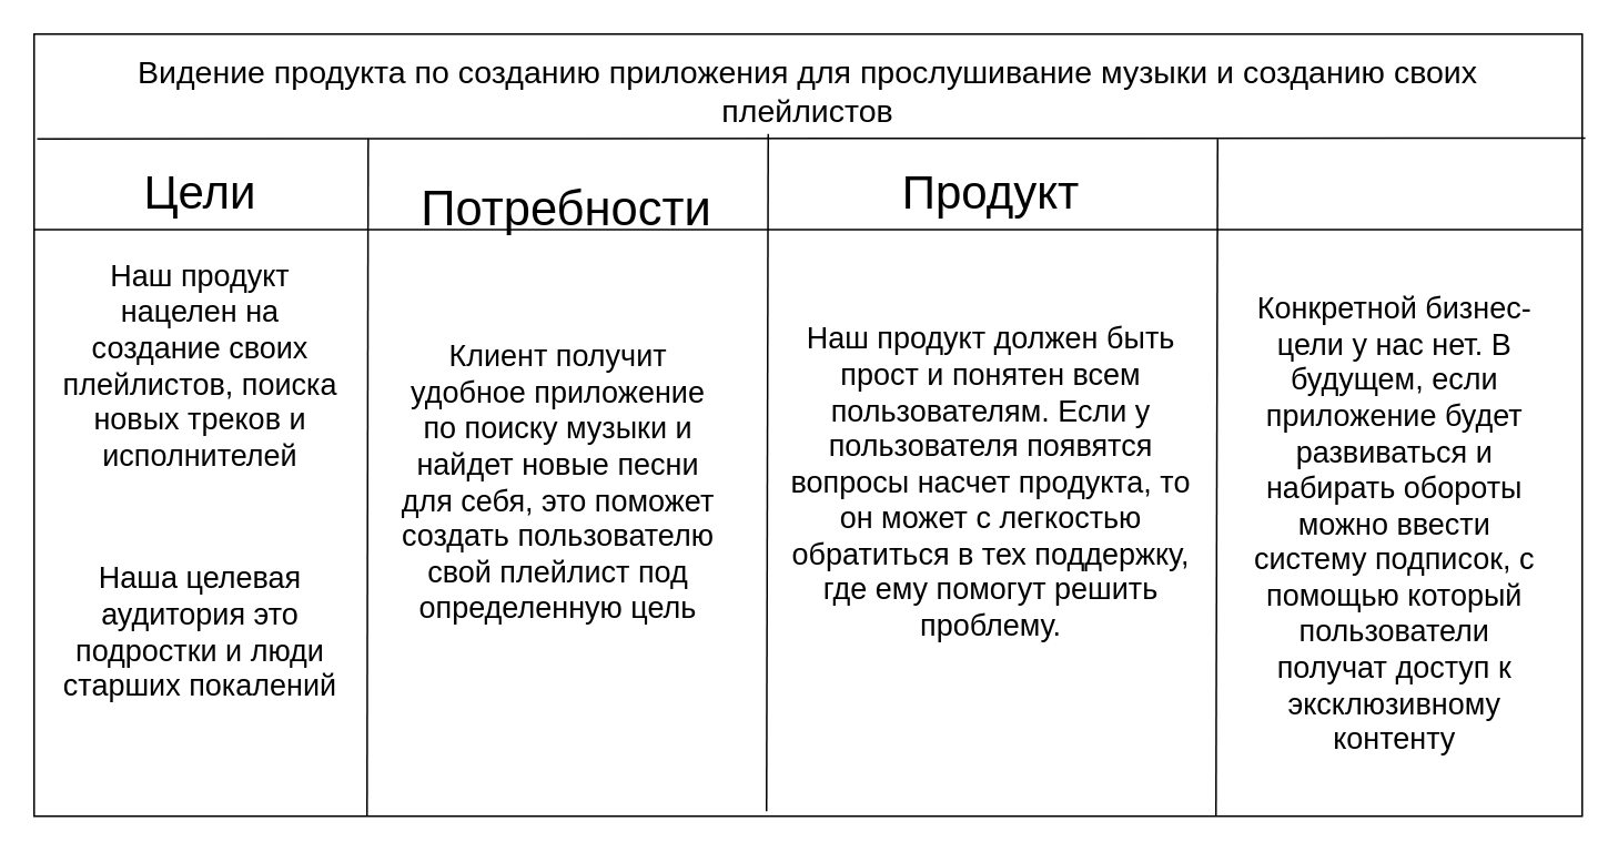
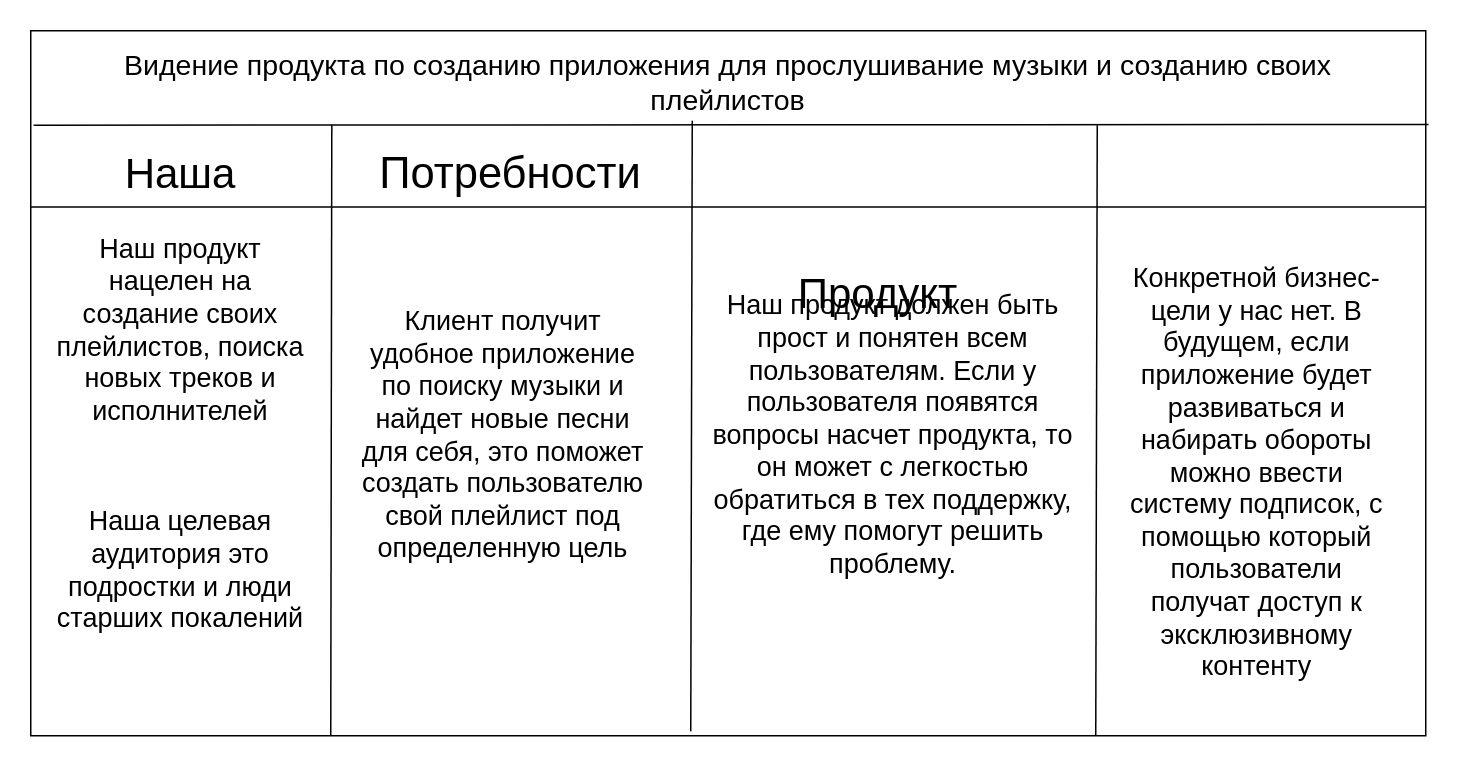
  <mxCell id="0" />
  <mxCell id="1" parent="0" />
  <mxCell id="2" value="" style="rounded=0;whiteSpace=wrap;html=1;" vertex="1" parent="1"><mxGeometry x="20" y="20" width="930" height="470" as="geometry" /></mxCell>
  <mxCell id="3" value="" style="endArrow=none;html=1;rounded=0;exitX=0.002;exitY=0.134;exitDx=0;exitDy=0;exitPerimeter=0;entryX=1.002;entryY=0.133;entryDx=0;entryDy=0;entryPerimeter=0;" edge="1" parent="1" source="2" target="2"><mxGeometry width="50" height="50" relative="1" as="geometry"><mxPoint x="400" y="200" as="sourcePoint" /><mxPoint x="450" y="150" as="targetPoint" /></mxGeometry></mxCell>
  <mxCell id="4" value="&lt;font style=&quot;font-size: 19px;&quot;&gt;Видение продукта по созданию приложения для прослушивание музыки и созданию своих плейлистов&lt;/font&gt;" style="text;html=1;strokeColor=none;fillColor=none;align=center;verticalAlign=middle;whiteSpace=wrap;rounded=0;" vertex="1" parent="1"><mxGeometry x="40" y="30" width="890" height="50" as="geometry" /></mxCell>
  <mxCell id="5" value="" style="endArrow=none;html=1;rounded=0;exitX=0.157;exitY=1.036;exitDx=0;exitDy=0;exitPerimeter=0;entryX=0.171;entryY=0.998;entryDx=0;entryDy=0;entryPerimeter=0;" edge="1" parent="1"><mxGeometry width="50" height="50" relative="1" as="geometry"><mxPoint x="220.7" y="82.74" as="sourcePoint" /><mxPoint x="220" y="490" as="targetPoint" /></mxGeometry></mxCell>
  <mxCell id="6" value="" style="endArrow=none;html=1;rounded=0;exitX=0.157;exitY=1.036;exitDx=0;exitDy=0;exitPerimeter=0;entryX=0.171;entryY=0.998;entryDx=0;entryDy=0;entryPerimeter=0;" edge="1" parent="1"><mxGeometry width="50" height="50" relative="1" as="geometry"><mxPoint x="461" y="80" as="sourcePoint" /><mxPoint x="460" y="487" as="targetPoint" /></mxGeometry></mxCell>
  <mxCell id="7" value="" style="endArrow=none;html=1;rounded=0;exitX=0.157;exitY=1.036;exitDx=0;exitDy=0;exitPerimeter=0;entryX=0.171;entryY=0.998;entryDx=0;entryDy=0;entryPerimeter=0;" edge="1" parent="1"><mxGeometry width="50" height="50" relative="1" as="geometry"><mxPoint x="731" y="83" as="sourcePoint" /><mxPoint x="730" y="490" as="targetPoint" /></mxGeometry></mxCell>
- <mxCell id="8" value="&lt;font style=&quot;font-size: 28px;&quot;&gt;Цели&lt;/font&gt;" style="text;html=1;strokeColor=none;fillColor=none;align=center;verticalAlign=middle;whiteSpace=wrap;rounded=0;" vertex="1" parent="1"><mxGeometry x="90" y="100" width="60" height="30" as="geometry" /></mxCell>
+ <mxCell id="8" value="&lt;font style=&quot;font-size: 28px;&quot;&gt;Наша&lt;/font&gt;" style="text;html=1;strokeColor=none;fillColor=none;align=center;verticalAlign=middle;whiteSpace=wrap;rounded=0;" vertex="1" parent="1"><mxGeometry x="90" y="100" width="60" height="30" as="geometry" /></mxCell>
  <mxCell id="9" value="" style="endArrow=none;html=1;rounded=0;exitX=0;exitY=0.25;exitDx=0;exitDy=0;entryX=1;entryY=0.25;entryDx=0;entryDy=0;" edge="1" parent="1" source="2" target="2"><mxGeometry width="50" height="50" relative="1" as="geometry"><mxPoint x="260" y="290" as="sourcePoint" /><mxPoint x="310" y="240" as="targetPoint" /></mxGeometry></mxCell>
- <mxCell id="10" value="&lt;font style=&quot;font-size: 29px;&quot;&gt;Потребности&lt;/font&gt;" style="text;html=1;strokeColor=none;fillColor=none;align=center;verticalAlign=middle;whiteSpace=wrap;rounded=0;" vertex="1" parent="1"><mxGeometry x="250" y="110" width="180" height="30" as="geometry" /></mxCell>
- <mxCell id="11" value="&lt;font style=&quot;font-size: 28px;&quot;&gt;Продукт&lt;/font&gt;" style="text;html=1;strokeColor=none;fillColor=none;align=center;verticalAlign=middle;whiteSpace=wrap;rounded=0;" vertex="1" parent="1"><mxGeometry x="530" y="100" width="130" height="30" as="geometry" /></mxCell>
+ <mxCell id="10" value="&lt;font style=&quot;font-size: 29px;&quot;&gt;Потребности&lt;/font&gt;" style="text;html=1;strokeColor=none;fillColor=none;align=center;verticalAlign=middle;whiteSpace=wrap;rounded=0;" vertex="1" parent="1"><mxGeometry x="250" y="100" width="180" height="30" as="geometry" /></mxCell>
+ <mxCell id="11" value="&lt;font style=&quot;font-size: 28px;&quot;&gt;Продукт&lt;/font&gt;" style="text;html=1;strokeColor=none;fillColor=none;align=center;verticalAlign=middle;whiteSpace=wrap;rounded=0;" vertex="1" parent="1"><mxGeometry x="520" y="180" width="130" height="30" as="geometry" /></mxCell>
  <mxCell id="12" value="&lt;font style=&quot;font-size: 18px;&quot;&gt;Наш продукт нацелен на создание своих плейлистов, поиска новых треков и исполнителей&lt;/font&gt;" style="text;html=1;strokeColor=none;fillColor=none;align=center;verticalAlign=middle;whiteSpace=wrap;rounded=0;" vertex="1" parent="1"><mxGeometry x="35" y="150" width="170" height="140" as="geometry" /></mxCell>
  <mxCell id="13" value="&lt;font style=&quot;font-size: 18px;&quot;&gt;Наша целевая аудитория это подростки и люди старших покалений&lt;/font&gt;" style="text;html=1;strokeColor=none;fillColor=none;align=center;verticalAlign=middle;whiteSpace=wrap;rounded=0;" vertex="1" parent="1"><mxGeometry x="25" y="300" width="190" height="160" as="geometry" /></mxCell>
  <mxCell id="14" value="&lt;font style=&quot;font-size: 18px;&quot;&gt;Клиент получит удобное приложение по поиску музыки и найдет новые песни для себя, это поможет создать пользователю свой плейлист под определенную цель&lt;/font&gt;" style="text;html=1;strokeColor=none;fillColor=none;align=center;verticalAlign=middle;whiteSpace=wrap;rounded=0;" vertex="1" parent="1"><mxGeometry x="240" y="200" width="190" height="180" as="geometry" /></mxCell>
  <mxCell id="15" value="&lt;font style=&quot;font-size: 18px;&quot;&gt;Наш продукт должен быть прост и понятен всем пользователям. Если у пользователя появятся вопросы насчет продукта, то он может с легкостью обратиться в тех поддержку, где ему помогут решить проблему.&lt;/font&gt;" style="text;html=1;strokeColor=none;fillColor=none;align=center;verticalAlign=middle;whiteSpace=wrap;rounded=0;" vertex="1" parent="1"><mxGeometry x="470" y="275" width="250" height="30" as="geometry" /></mxCell>
  <mxCell id="16" value="&lt;font style=&quot;font-size: 18px;&quot;&gt;Конкретной бизнес-цели у нас нет. В будущем, если приложение будет развиваться и набирать обороты можно ввести систему подписок, с помощью который пользователи получат доступ к эксклюзивному контенту&lt;/font&gt;" style="text;html=1;strokeColor=none;fillColor=none;align=center;verticalAlign=middle;whiteSpace=wrap;rounded=0;" vertex="1" parent="1"><mxGeometry x="745" y="190" width="185" height="250" as="geometry" /></mxCell>
